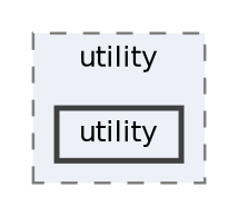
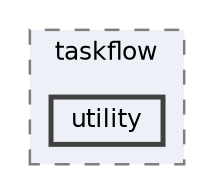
  digraph {
    compound=true
    n1 [color=grey25 fillcolor="#edf0f7" fontname=Helvetica fontsize=10 height=0.2 label=utility shape=box style="filled,bold" width=0.4]
    subgraph cluster_1 {
      bgcolor="#edf0f7"
      fontname=Helvetica
      fontsize=10
-     label=utility
+     label=taskflow
      pencolor=grey50
      style="filled,dashed"
      n1
    }
  }
